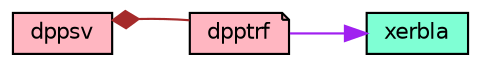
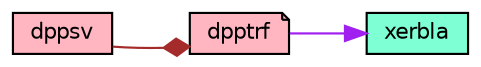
  digraph {
    rankdir=LR
    node [color=black fillcolor=lightpink fontname=Helvetica fontsize=10 shape=box style=filled]
    edge [fontname=Helvetica fontsize=10 labelfontname=Helvetica labelfontsize=10 style=solid]
    n1 [fontcolor=black height=0.2 label=dppsv width=0.4]
    n2 [height=0.2 label=dpptrf shape=note width=0.4]
    n3 [fillcolor=aquamarine height=0.2 label=xerbla width=0.4]
-   n2 -> n1 [arrowhead=diamond color=brown]
+   n1 -> n2 [arrowhead=diamond color=brown]
    n2 -> n3 [arrowhead=normal color=purple]
  }
